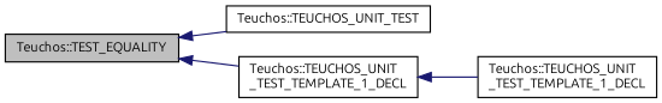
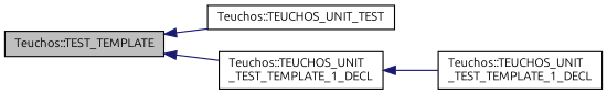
  digraph {
    rankdir=LR
    fontname=Ubuntu
    node [color=black fillcolor=white fontname=Ubuntu fontsize=10 shape=record style=filled]
    edge [color=midnightblue dir=back fontname=Ubuntu fontsize=10 labelfontname=Helvetica labelfontsize=10 style=solid]
-   n1 [fillcolor=grey75 fontcolor=black height=0.2 label="Teuchos::TEST_EQUALITY" width=0.4]
+   n1 [fillcolor=grey75 fontcolor=black height=0.2 label="Teuchos::TEST_TEMPLATE" width=0.4]
    n2 [height=0.2 label="Teuchos::TEUCHOS_UNIT_TEST" width=0.4]
    n3 [height=0.2 label="Teuchos::TEUCHOS_UNIT\l_TEST_TEMPLATE_1_DECL" width=0.4]
    n4 [height=0.2 label="Teuchos::TEUCHOS_UNIT\l_TEST_TEMPLATE_1_DECL" width=0.4]
    n1 -> n2
    n1 -> n3
    n3 -> n4
  }
